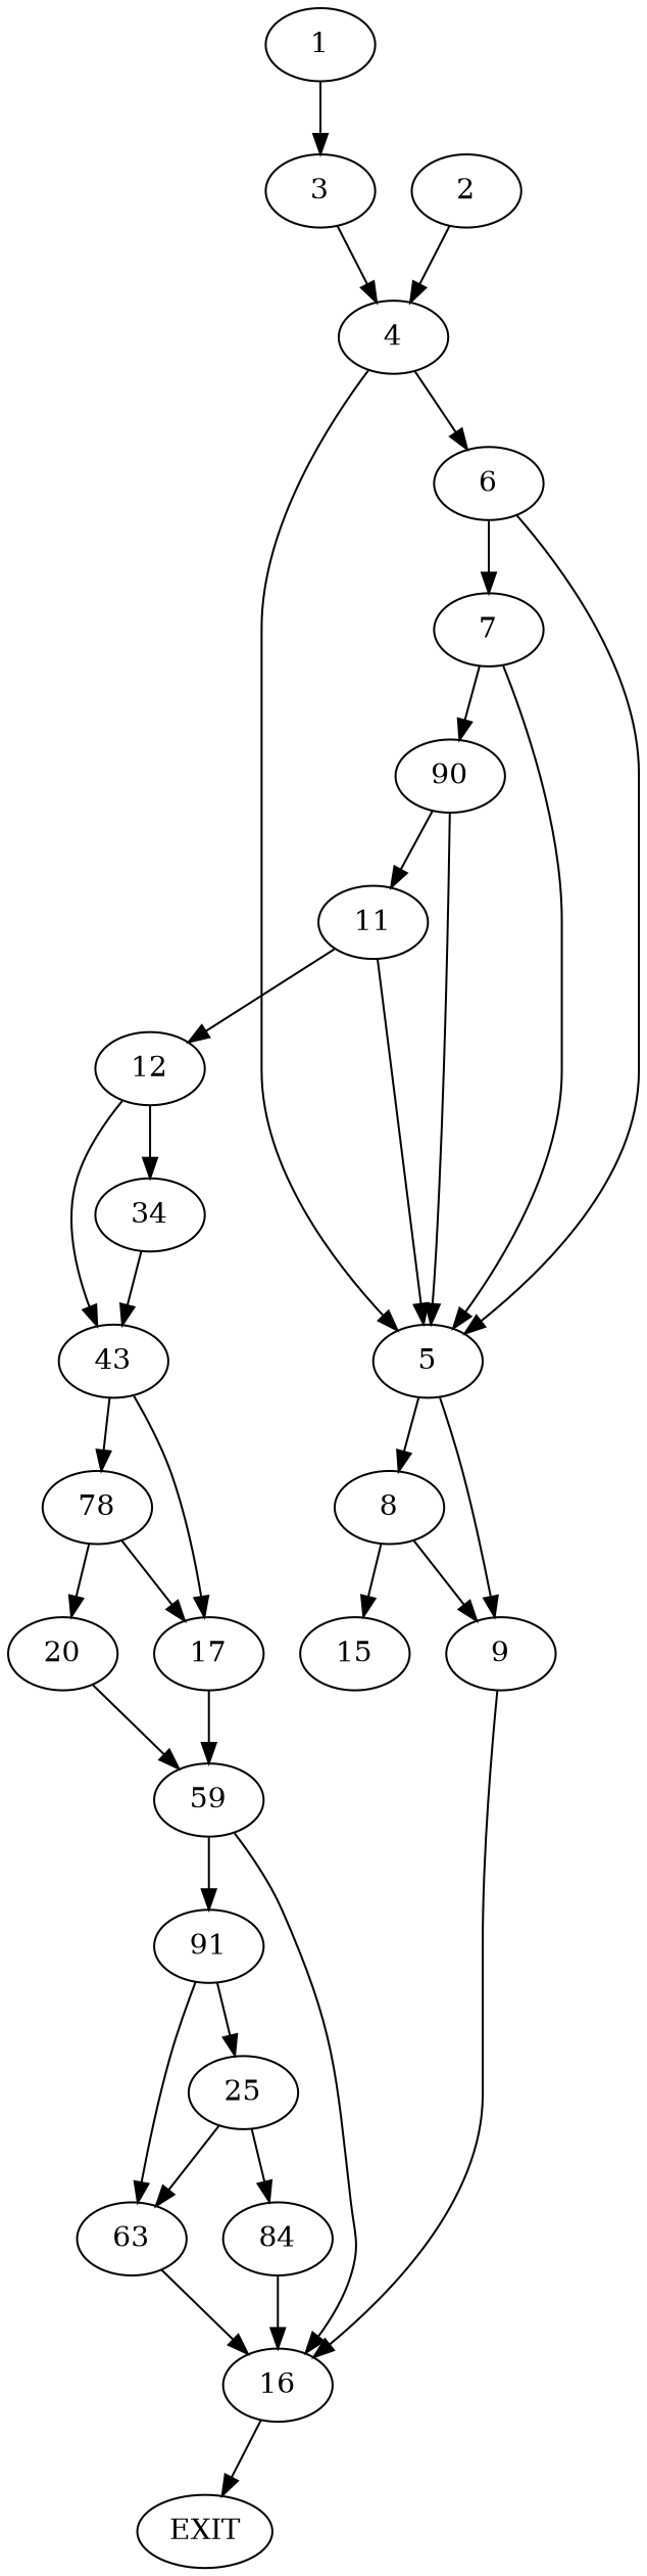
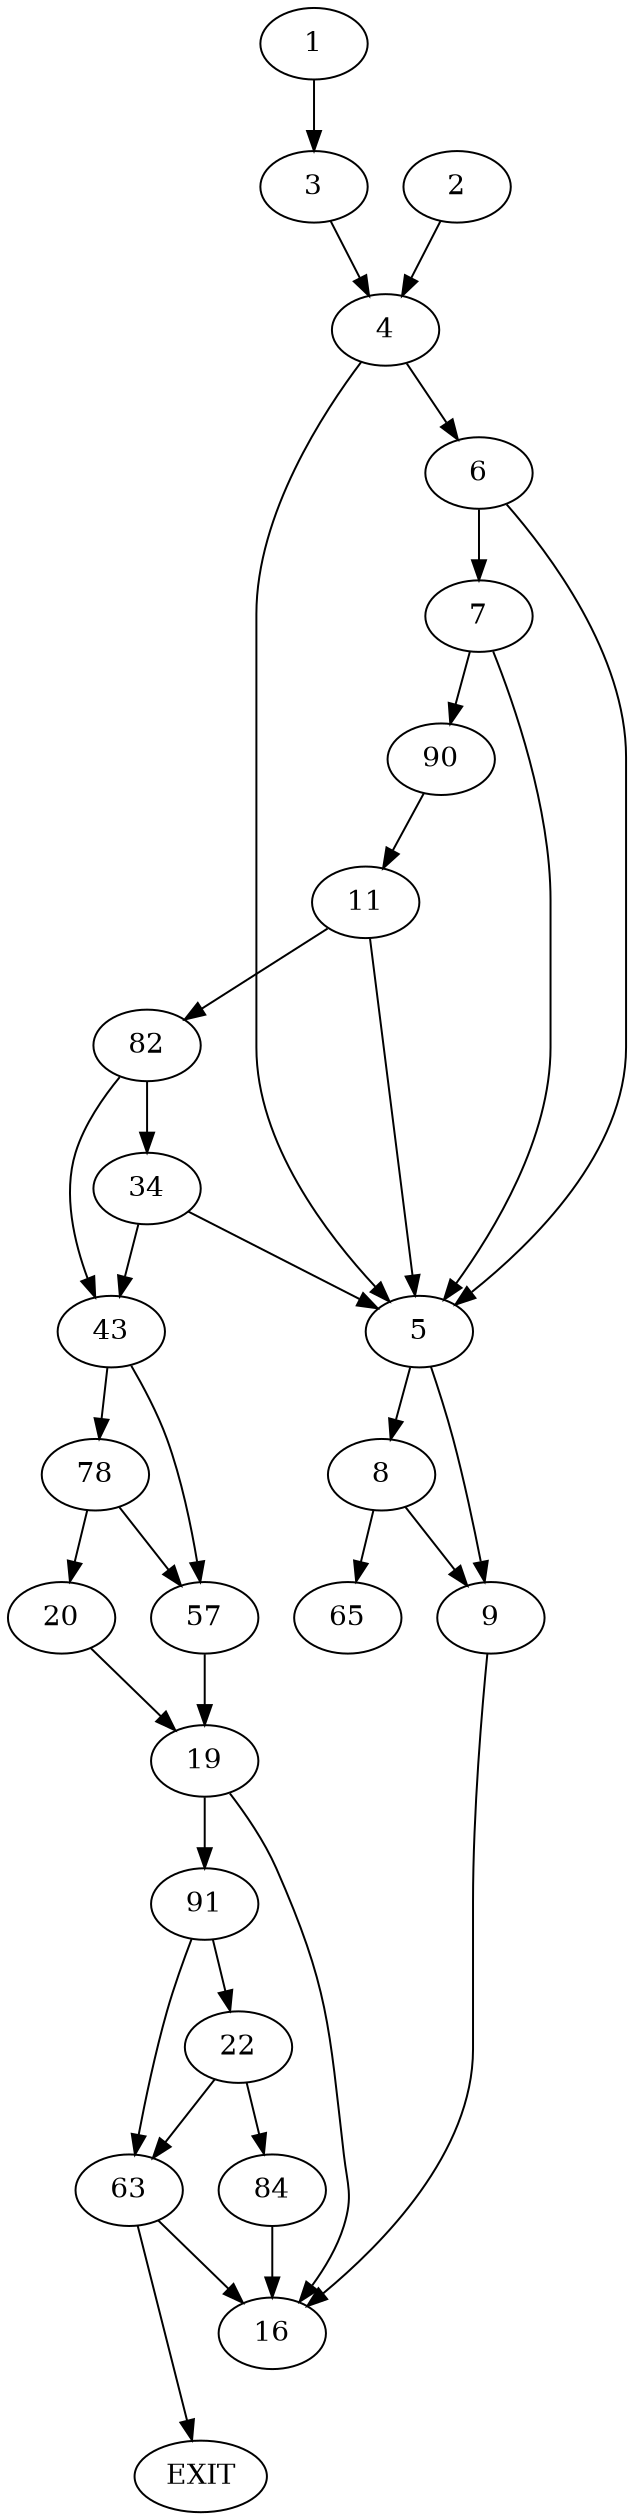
  digraph {
    fontname="DejaVu Serif"
    node [fontname="DejaVu Serif"]
    edge [fontname="DejaVu Serif"]
    1
    3
    n3 [label=EXIT]
    2
    4
    5
    6
    8
    9
    7
-   15
+   15 [label=65]
    16
    n13 [label=90]
    11
-   12
+   12 [label=82]
    n16 [label=43]
    n17 [label=34]
-   17
+   17 [label=57]
    n19 [label=78]
-   19 [label=59]
+   19
    20
    n22 [label=91]
-   22 [label=25]
+   22
    n24 [label=63]
    n25 [label=84]
    1 -> 3
    3 -> 4
    2 -> 4
    4 -> 5
    4 -> 6
    5 -> 8
    5 -> 9
    6 -> 5
    6 -> 7
    8 -> 9
    8 -> 15
    9 -> 16
    7 -> 5
    7 -> n13
-   16 -> n3
-   n13 -> 5
+   n24 -> n3
+   n17 -> 5
    n13 -> 11
    11 -> 5
    11 -> 12
    12 -> n16
    12 -> n17
    n16 -> 17
    n16 -> n19
    n17 -> n16
    17 -> 19
    n19 -> 17
    n19 -> 20
    19 -> 16
    19 -> n22
    20 -> 19
    n22 -> 22
    n22 -> n24
    22 -> n24
    22 -> n25
    n24 -> 16
    n25 -> 16
  }
